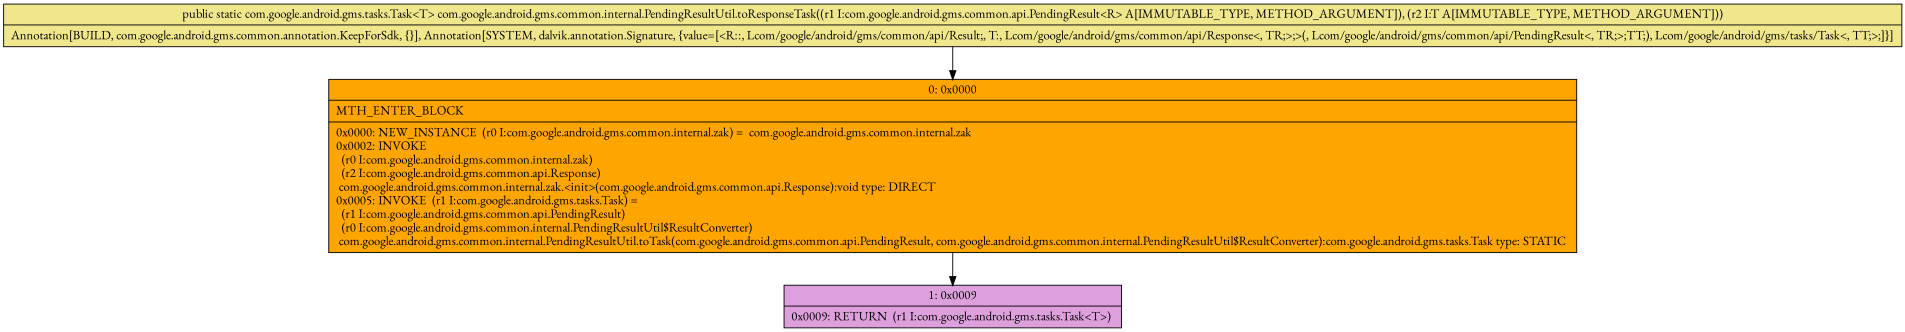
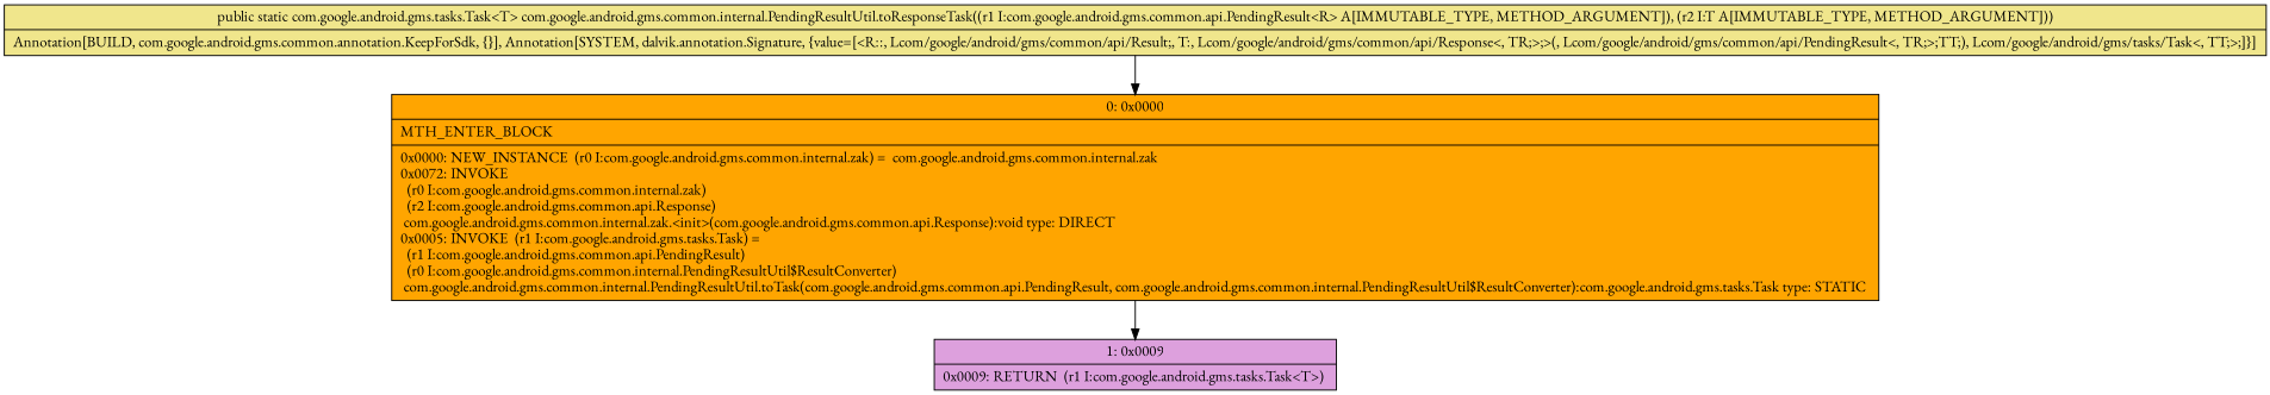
  digraph {
    fontname="EB Garamond"
    node [shape=record style=filled fontname="EB Garamond"]
    edge [fontname="EB Garamond"]
-   n1 [label="{0\:\ 0x0000|MTH_ENTER_BLOCK\l|0x0000: NEW_INSTANCE  (r0 I:com.google.android.gms.common.internal.zak) =  com.google.android.gms.common.internal.zak \l0x0002: INVOKE  \l  (r0 I:com.google.android.gms.common.internal.zak)\l  (r2 I:com.google.android.gms.common.api.Response)\l com.google.android.gms.common.internal.zak.\<init\>(com.google.android.gms.common.api.Response):void type: DIRECT \l0x0005: INVOKE  (r1 I:com.google.android.gms.tasks.Task) = \l  (r1 I:com.google.android.gms.common.api.PendingResult)\l  (r0 I:com.google.android.gms.common.internal.PendingResultUtil$ResultConverter)\l com.google.android.gms.common.internal.PendingResultUtil.toTask(com.google.android.gms.common.api.PendingResult, com.google.android.gms.common.internal.PendingResultUtil$ResultConverter):com.google.android.gms.tasks.Task type: STATIC \l}" fillcolor=orange]
+   n1 [label="{0\:\ 0x0000|MTH_ENTER_BLOCK\l|0x0000: NEW_INSTANCE  (r0 I:com.google.android.gms.common.internal.zak) =  com.google.android.gms.common.internal.zak \l0x0072: INVOKE  \l  (r0 I:com.google.android.gms.common.internal.zak)\l  (r2 I:com.google.android.gms.common.api.Response)\l com.google.android.gms.common.internal.zak.\<init\>(com.google.android.gms.common.api.Response):void type: DIRECT \l0x0005: INVOKE  (r1 I:com.google.android.gms.tasks.Task) = \l  (r1 I:com.google.android.gms.common.api.PendingResult)\l  (r0 I:com.google.android.gms.common.internal.PendingResultUtil$ResultConverter)\l com.google.android.gms.common.internal.PendingResultUtil.toTask(com.google.android.gms.common.api.PendingResult, com.google.android.gms.common.internal.PendingResultUtil$ResultConverter):com.google.android.gms.tasks.Task type: STATIC \l}" fillcolor=orange]
    n2 [label="{1\:\ 0x0009|0x0009: RETURN  (r1 I:com.google.android.gms.tasks.Task\<T\>) \l}" fillcolor=plum]
    n3 [label="{public static com.google.android.gms.tasks.Task\<T\> com.google.android.gms.common.internal.PendingResultUtil.toResponseTask((r1 I:com.google.android.gms.common.api.PendingResult\<R\> A[IMMUTABLE_TYPE, METHOD_ARGUMENT]), (r2 I:T A[IMMUTABLE_TYPE, METHOD_ARGUMENT]))  | Annotation[BUILD, com.google.android.gms.common.annotation.KeepForSdk, \{\}], Annotation[SYSTEM, dalvik.annotation.Signature, \{value=[\<R::, Lcom\/google\/android\/gms\/common\/api\/Result;, T:, Lcom\/google\/android\/gms\/common\/api\/Response\<, TR;\>;\>(, Lcom\/google\/android\/gms\/common\/api\/PendingResult\<, TR;\>;TT;), Lcom\/google\/android\/gms\/tasks\/Task\<, TT;\>;]\}]\l}" fillcolor=khaki]
    n1 -> n2
    n3 -> n1
  }
